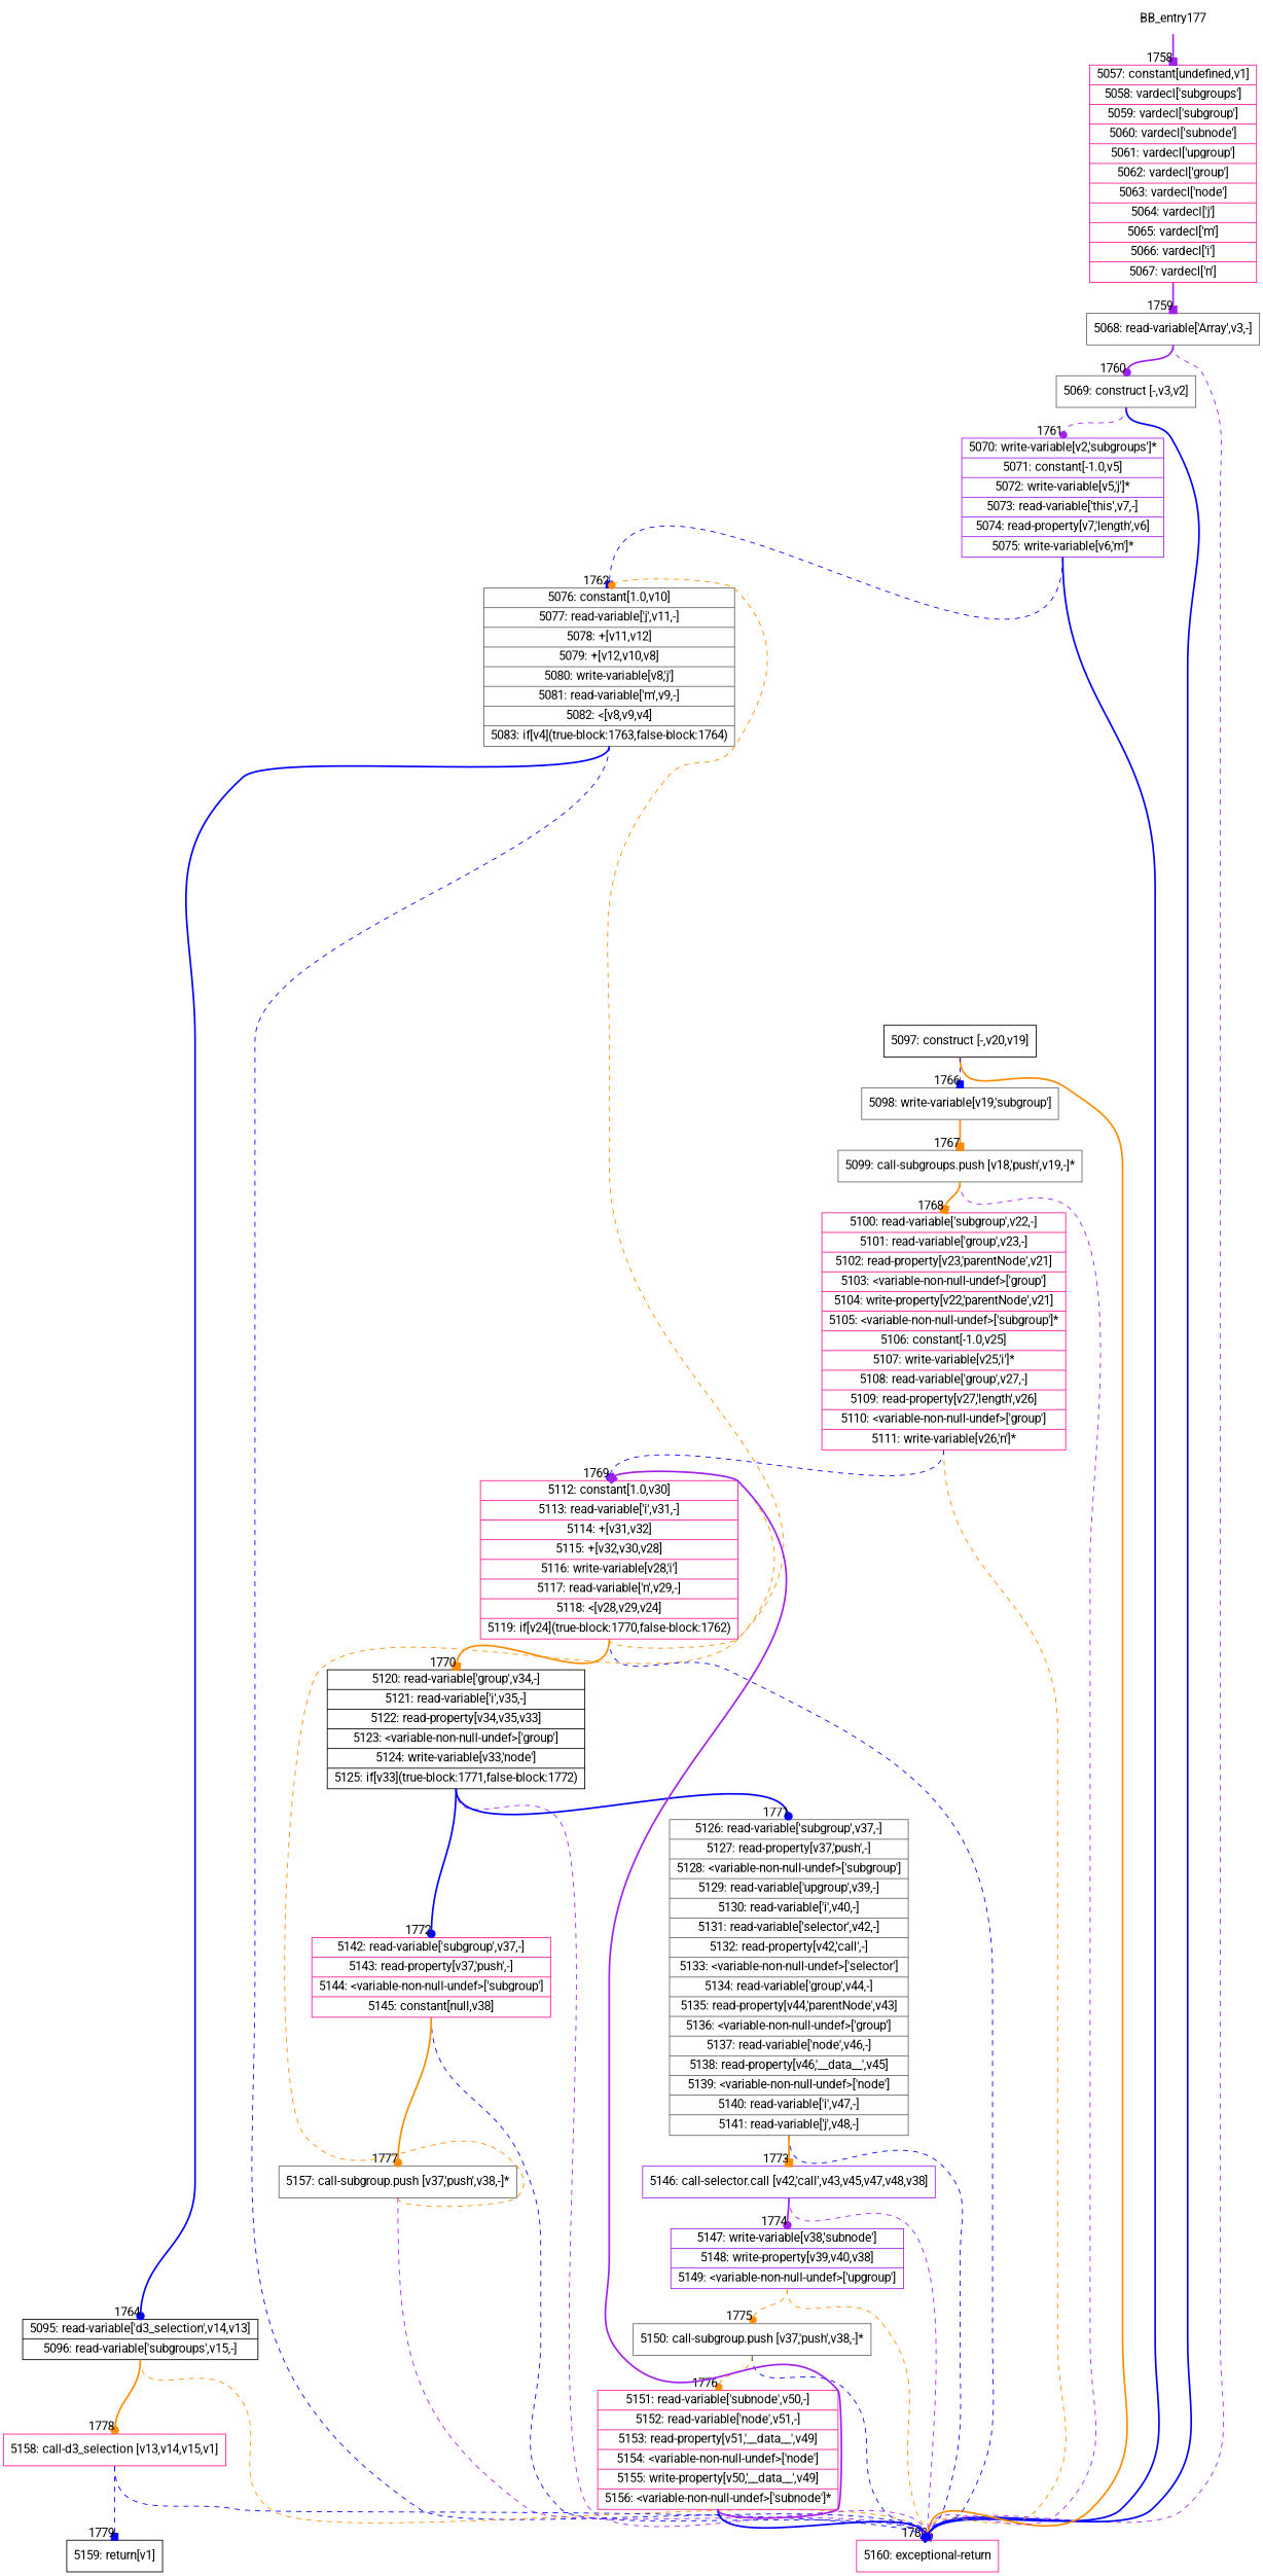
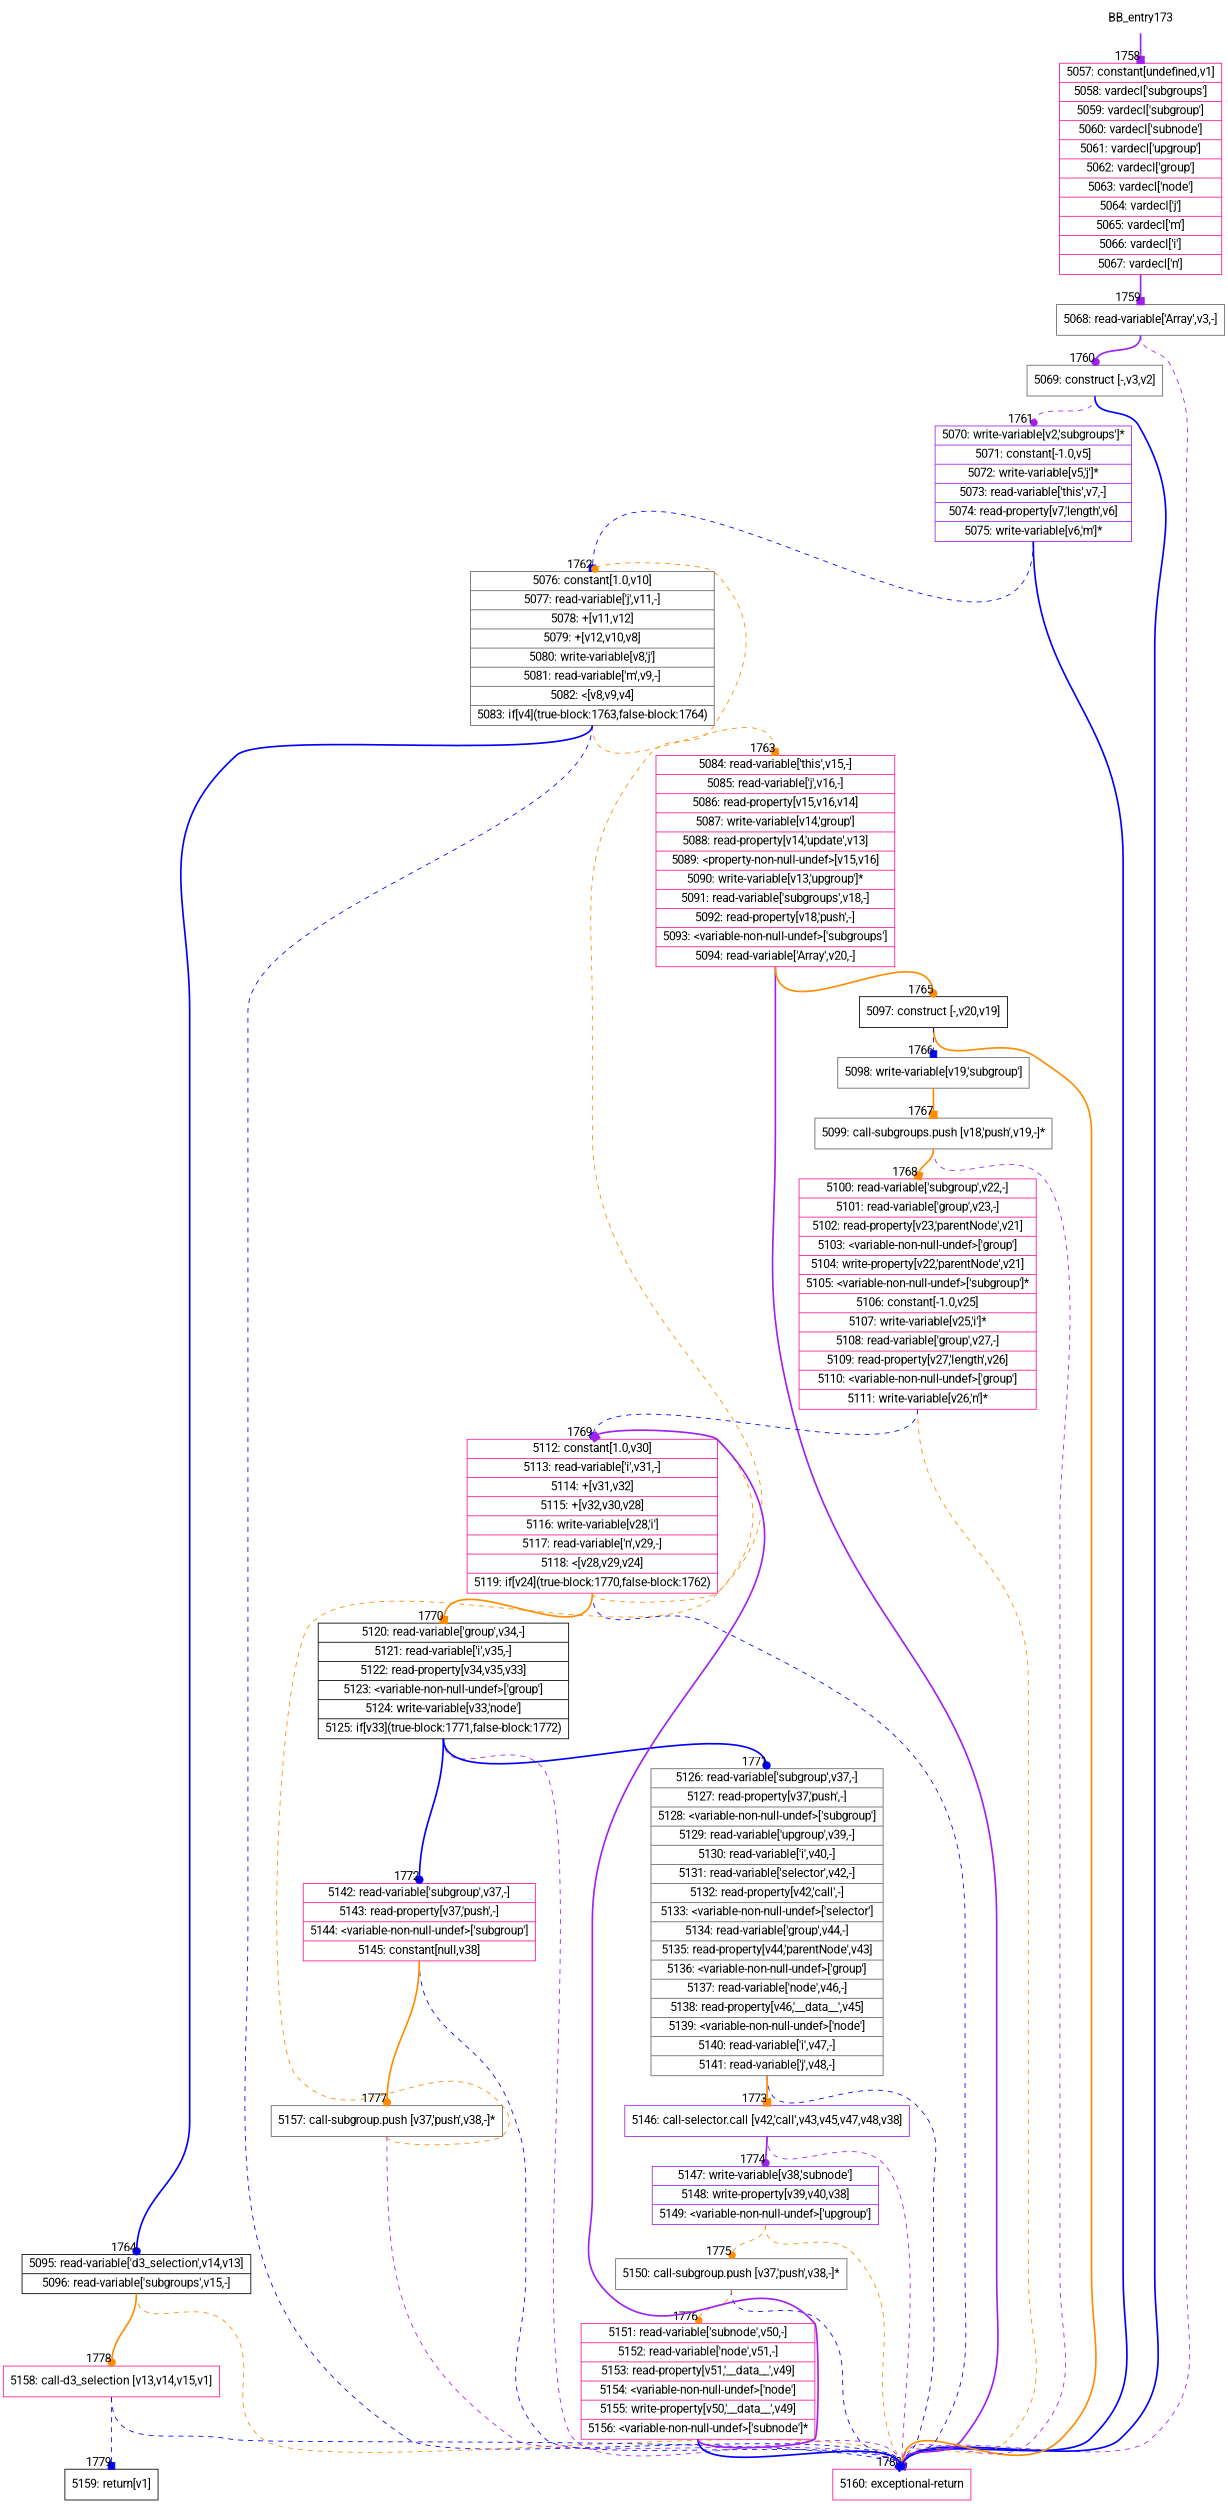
  digraph {
    fontname=Roboto
    rankdir=TD
    node [color=deeppink fontname=Roboto shape=record]
    edge [arrowhead=box color=blue fontname=Roboto headport=n style=dashed tailport=s]
-   BB_entry173 [shape=none label=BB_entry177]
+   BB_entry173 [shape=none]
    n2 [label="{5057: constant[undefined,v1]|5058: vardecl['subgroups']|5059: vardecl['subgroup']|5060: vardecl['subnode']|5061: vardecl['upgroup']|5062: vardecl['group']|5063: vardecl['node']|5064: vardecl['j']|5065: vardecl['m']|5066: vardecl['i']|5067: vardecl['n']}"]
    n3 [color=gray40 label="{5068: read-variable['Array',v3,-]}"]
    n4 [color=gray40 label="{5069: construct [-,v3,v2]}"]
    n5 [label="{5160: exceptional-return}"]
    n6 [color=purple label="{5070: write-variable[v2,'subgroups']*|5071: constant[-1.0,v5]|5072: write-variable[v5,'j']*|5073: read-variable['this',v7,-]|5074: read-property[v7,'length',v6]|5075: write-variable[v6,'m']*}"]
    n7 [color=gray40 label="{5076: constant[1.0,v10]|5077: read-variable['j',v11,-]|5078: +[v11,v12]|5079: +[v12,v10,v8]|5080: write-variable[v8,'j']|5081: read-variable['m',v9,-]|5082: \<[v8,v9,v4]|5083: if[v4](true-block:1763,false-block:1764)}"]
+   n8 [label="{5084: read-variable['this',v15,-]|5085: read-variable['j',v16,-]|5086: read-property[v15,v16,v14]|5087: write-variable[v14,'group']|5088: read-property[v14,'update',v13]|5089: \<property-non-null-undef\>[v15,v16]|5090: write-variable[v13,'upgroup']*|5091: read-variable['subgroups',v18,-]|5092: read-property[v18,'push',-]|5093: \<variable-non-null-undef\>['subgroups']|5094: read-variable['Array',v20,-]}"]
    n9 [color=black label="{5095: read-variable['d3_selection',v14,v13]|5096: read-variable['subgroups',v15,-]}"]
    n10 [color=black label="{5097: construct [-,v20,v19]}"]
    n11 [label="{5158: call-d3_selection [v13,v14,v15,v1]}"]
    n12 [color=gray40 label="{5098: write-variable[v19,'subgroup']}"]
    n13 [color=black label="{5159: return[v1]}"]
    n14 [color=gray40 label="{5099: call-subgroups.push [v18,'push',v19,-]*}"]
    n15 [label="{5100: read-variable['subgroup',v22,-]|5101: read-variable['group',v23,-]|5102: read-property[v23,'parentNode',v21]|5103: \<variable-non-null-undef\>['group']|5104: write-property[v22,'parentNode',v21]|5105: \<variable-non-null-undef\>['subgroup']*|5106: constant[-1.0,v25]|5107: write-variable[v25,'i']*|5108: read-variable['group',v27,-]|5109: read-property[v27,'length',v26]|5110: \<variable-non-null-undef\>['group']|5111: write-variable[v26,'n']*}"]
    n16 [label="{5112: constant[1.0,v30]|5113: read-variable['i',v31,-]|5114: +[v31,v32]|5115: +[v32,v30,v28]|5116: write-variable[v28,'i']|5117: read-variable['n',v29,-]|5118: \<[v28,v29,v24]|5119: if[v24](true-block:1770,false-block:1762)}"]
    n17 [color=black label="{5120: read-variable['group',v34,-]|5121: read-variable['i',v35,-]|5122: read-property[v34,v35,v33]|5123: \<variable-non-null-undef\>['group']|5124: write-variable[v33,'node']|5125: if[v33](true-block:1771,false-block:1772)}"]
    n18 [color=gray40 label="{5126: read-variable['subgroup',v37,-]|5127: read-property[v37,'push',-]|5128: \<variable-non-null-undef\>['subgroup']|5129: read-variable['upgroup',v39,-]|5130: read-variable['i',v40,-]|5131: read-variable['selector',v42,-]|5132: read-property[v42,'call',-]|5133: \<variable-non-null-undef\>['selector']|5134: read-variable['group',v44,-]|5135: read-property[v44,'parentNode',v43]|5136: \<variable-non-null-undef\>['group']|5137: read-variable['node',v46,-]|5138: read-property[v46,'__data__',v45]|5139: \<variable-non-null-undef\>['node']|5140: read-variable['i',v47,-]|5141: read-variable['j',v48,-]}"]
    n19 [label="{5142: read-variable['subgroup',v37,-]|5143: read-property[v37,'push',-]|5144: \<variable-non-null-undef\>['subgroup']|5145: constant[null,v38]}"]
    n20 [color=purple label="{5146: call-selector.call [v42,'call',v43,v45,v47,v48,v38]}"]
    n21 [color=gray40 label="{5157: call-subgroup.push [v37,'push',v38,-]*}"]
    n22 [color=purple label="{5147: write-variable[v38,'subnode']|5148: write-property[v39,v40,v38]|5149: \<variable-non-null-undef\>['upgroup']}"]
    n23 [color=gray40 label="{5150: call-subgroup.push [v37,'push',v38,-]*}"]
    n24 [label="{5151: read-variable['subnode',v50,-]|5152: read-variable['node',v51,-]|5153: read-property[v51,'__data__',v49]|5154: \<variable-non-null-undef\>['node']|5155: write-property[v50,'__data__',v49]|5156: \<variable-non-null-undef\>['subnode']*}"]
    BB_entry173 -> n2 [color=purple headlabel="    1758" style=bold]
    n2 -> n3 [color=purple headlabel="      1759" style=bold]
    n3 -> n4 [arrowhead=dot color=purple headlabel="      1760" style=bold]
    n3 -> n5 [color=purple headlabel="      1780"]
    n4 -> n5 [arrowhead=dot style=bold]
    n4 -> n6 [arrowhead=dot color=purple headlabel="      1761"]
    n6 -> n5 [arrowhead=dot style=bold]
    n6 -> n7 [headlabel="      1762"]
    n7 -> n5 [arrowhead=dot]
+   n7 -> n8 [color=darkorange headlabel="      1763"]
    n7 -> n9 [arrowhead=dot headlabel="      1764" style=bold]
+   n8 -> n5 [color=purple style=bold]
+   n8 -> n10 [arrowhead=dot color=darkorange headlabel="      1765" style=bold]
    n9 -> n5 [color=darkorange]
    n9 -> n11 [arrowhead=dot color=darkorange headlabel="      1778" style=bold]
    n10 -> n5 [color=darkorange style=bold]
    n10 -> n12 [headlabel="      1766"]
    n11 -> n5
    n11 -> n13 [headlabel="      1779"]
    n12 -> n14 [color=darkorange headlabel="      1767" style=bold]
    n14 -> n5 [arrowhead=dot color=purple]
    n14 -> n15 [color=darkorange headlabel="      1768" style=bold]
    n15 -> n5 [arrowhead=dot color=darkorange]
    n15 -> n16 [arrowhead=dot headlabel="      1769"]
    n16 -> n5
    n16 -> n7 [arrowhead=dot color=darkorange]
    n16 -> n17 [color=darkorange headlabel="      1770" style=bold]
    n17 -> n5 [color=purple]
    n17 -> n18 [arrowhead=dot headlabel="      1771" style=bold]
    n17 -> n19 [arrowhead=dot headlabel="      1772" style=bold]
    n18 -> n5 [arrowhead=dot]
    n18 -> n20 [color=darkorange headlabel="      1773" style=bold]
    n19 -> n5
    n19 -> n21 [arrowhead=dot color=darkorange headlabel="      1777" style=bold]
    n20 -> n5 [color=purple]
    n20 -> n22 [arrowhead=dot color=purple headlabel="      1774" style=bold]
    n21 -> n5 [arrowhead=dot color=purple]
    n21 -> n16 [arrowhead=dot color=darkorange]
    n22 -> n5 [color=darkorange]
    n22 -> n23 [arrowhead=dot color=darkorange headlabel="      1775"]
    n23 -> n5
    n23 -> n24 [arrowhead=dot color=darkorange headlabel="      1776"]
    n24 -> n5 [arrowhead=dot style=bold]
    n24 -> n16 [color=purple style=bold]
  }
